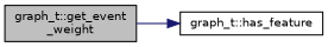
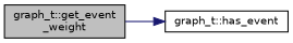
  digraph {
    rankdir=LR
    node [color=black fontname=Helvetica fontsize=10 shape=record style=filled]
    n1 [fillcolor=grey75 fontcolor=black height=0.2 label="graph_t::get_event\l_weight" width=0.4]
-   n2 [fillcolor=white height=0.2 label="graph_t::has_feature" width=0.4]
+   n2 [fillcolor=white height=0.2 label="graph_t::has_event" width=0.4]
    n1 -> n2 [color=midnightblue fontname=Helvetica fontsize=10 labelfontname=Helvetica labelfontsize=10 style=solid]
  }
